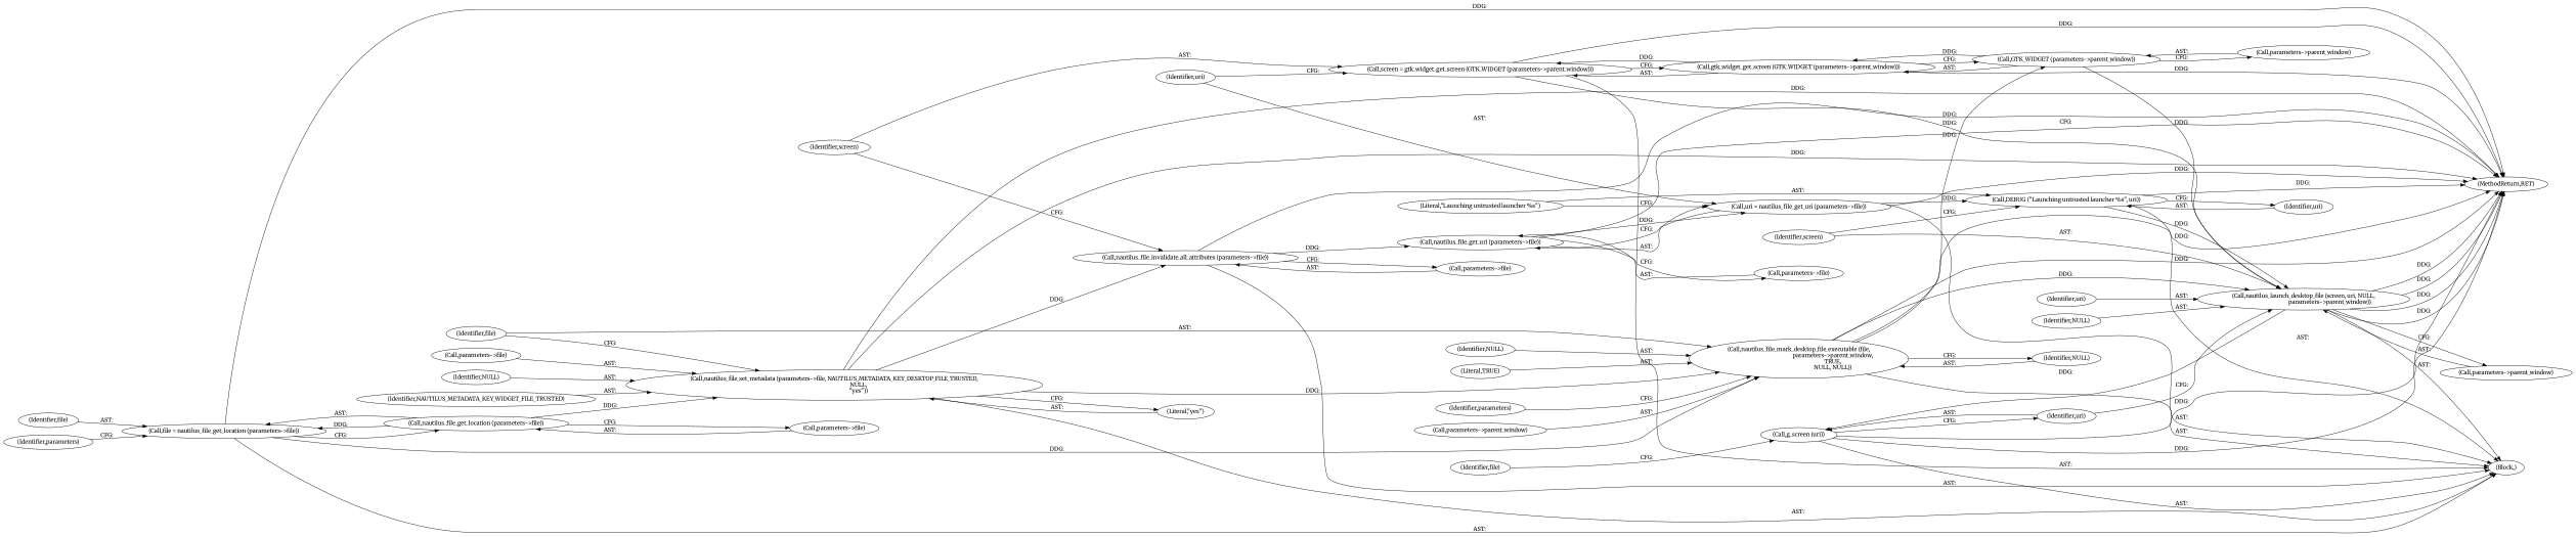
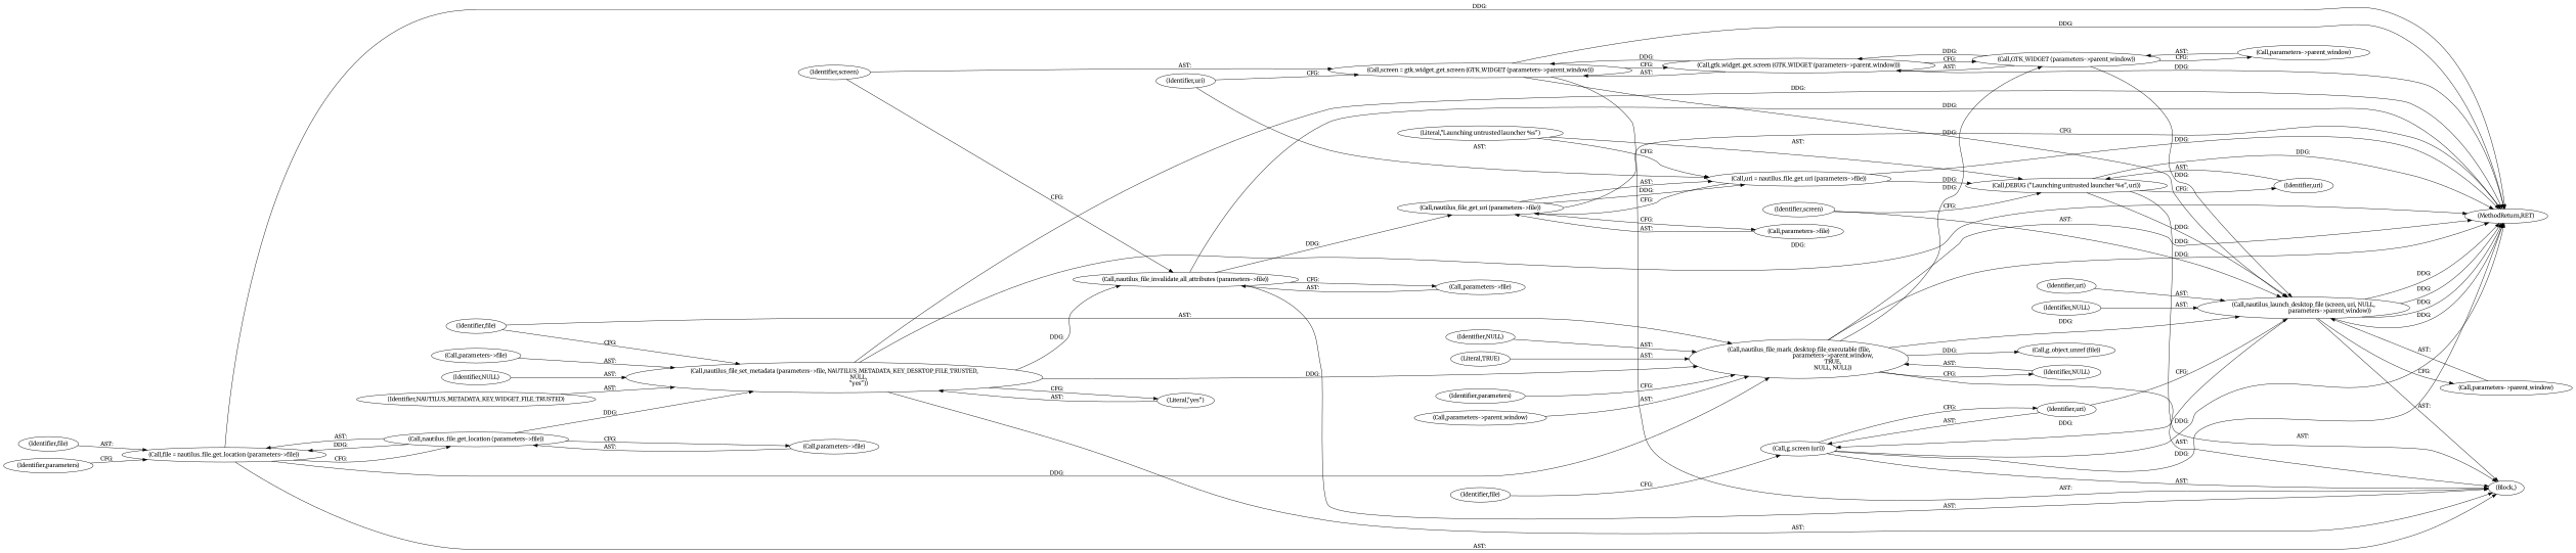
  digraph {
    fontname=Merriweather
    rankdir=LR
    node [fontname=Merriweather]
    edge [fontname=Merriweather]
    n1 [label="(Call,g_screen (uri))"]
    n2 [label="(Identifier,uri)"]
    n3 [label="(MethodReturn,RET)"]
    n4 [label="(Block,)"]
    n5 [label="(Call,nautilus_launch_desktop_file (screen, uri, NULL,\n                                           parameters->parent_window))"]
    n6 [label="(Call,parameters->parent_window)"]
    n7 [label="(Call,screen = gtk_widget_get_screen (GTK_WIDGET (parameters->parent_window)))"]
    n8 [label="(Call,gtk_widget_get_screen (GTK_WIDGET (parameters->parent_window)))"]
    n9 [label="(Call,GTK_WIDGET (parameters->parent_window))"]
    n10 [label="(Call,parameters->parent_window)"]
    n11 [label="(Call,nautilus_file_mark_desktop_file_executable (file,\n                                                        parameters->parent_window,\n                                                        TRUE,\n                                                        NULL, NULL))"]
+   n12 [label="(Call,g_object_unref (file))"]
    n13 [label="(Identifier,NULL)"]
    n14 [label="(Call,file = nautilus_file_get_location (parameters->file))"]
    n15 [label="(Call,nautilus_file_get_location (parameters->file))"]
    n16 [label="(Call,nautilus_file_set_metadata (parameters->file, NAUTILUS_METADATA_KEY_DESKTOP_FILE_TRUSTED,\n                                        NULL,\n                                        \"yes\"))"]
    n17 [label="(Call,parameters->file)"]
    n18 [label="(Call,nautilus_file_invalidate_all_attributes (parameters->file))"]
    n19 [label="(Literal,\"yes\")"]
    n20 [label="(Call,nautilus_file_get_uri (parameters->file))"]
    n21 [label="(Call,parameters->file)"]
    n22 [label="(Call,DEBUG (\"Launching untrusted launcher %s\", uri))"]
    n23 [label="(Identifier,uri)"]
    n24 [label="(Call,uri = nautilus_file_get_uri (parameters->file))"]
    n25 [label="(Call,parameters->file)"]
    n26 [label="(Identifier,parameters)"]
    n27 [label="(Identifier,NAUTILUS_METADATA_KEY_WIDGET_FILE_TRUSTED)"]
    n28 [label="(Identifier,NULL)"]
    n29 [label="(Identifier,screen)"]
    n30 [label="(Call,parameters->parent_window)"]
    n31 [label="(Identifier,file)"]
    n32 [label="(Identifier,uri)"]
    n33 [label="(Identifier,screen)"]
    n34 [label="(Literal,\"Launching untrusted launcher %s\")"]
    n35 [label="(Identifier,file)"]
    n36 [label="(Call,parameters->file)"]
    n37 [label="(Identifier,NULL)"]
    n38 [label="(Literal,TRUE)"]
    n39 [label="(Identifier,NULL)"]
    n40 [label="(Identifier,uri)"]
    n41 [label="(Identifier,file)"]
    n42 [label="(Identifier,parameters)"]
    n1 -> n2 [label="CFG: "]
    n1 -> n3 [label="DDG: "]
    n1 -> n3 [label="DDG: "]
    n1 -> n4 [label="AST: "]
    n2 -> n1 [label="AST: "]
    n2 -> n5 [label="CFG: "]
    n5 -> n1 [label="DDG: "]
    n5 -> n3 [label="DDG: "]
    n5 -> n3 [label="DDG: "]
    n5 -> n3 [label="DDG: "]
    n5 -> n3 [label="DDG: "]
    n5 -> n4 [label="AST: "]
    n5 -> n6 [label="CFG: "]
    n6 -> n5 [label="AST: "]
    n7 -> n3 [label="DDG: "]
    n7 -> n4 [label="AST: "]
    n7 -> n5 [label="DDG: "]
    n7 -> n8 [label="CFG: "]
    n8 -> n3 [label="DDG: "]
    n8 -> n7 [label="AST: "]
    n8 -> n7 [label="DDG: "]
    n8 -> n9 [label="CFG: "]
    n9 -> n5 [label="DDG: "]
    n9 -> n8 [label="AST: "]
    n9 -> n8 [label="DDG: "]
    n9 -> n10 [label="CFG: "]
    n10 -> n9 [label="AST: "]
    n11 -> n3 [label="DDG: "]
    n11 -> n3 [label="DDG: "]
    n11 -> n4 [label="AST: "]
    n11 -> n5 [label="DDG: "]
    n11 -> n9 [label="DDG: "]
+   n11 -> n12 [label="DDG: "]
    n11 -> n13 [label="CFG: "]
    n13 -> n11 [label="AST: "]
    n14 -> n3 [label="DDG: "]
    n14 -> n4 [label="AST: "]
    n14 -> n11 [label="DDG: "]
    n14 -> n15 [label="CFG: "]
    n15 -> n14 [label="AST: "]
    n15 -> n14 [label="DDG: "]
    n15 -> n16 [label="DDG: "]
    n15 -> n17 [label="CFG: "]
    n16 -> n3 [label="DDG: "]
    n16 -> n3 [label="DDG: "]
    n16 -> n4 [label="AST: "]
    n16 -> n11 [label="DDG: "]
    n16 -> n18 [label="DDG: "]
    n16 -> n19 [label="CFG: "]
    n17 -> n15 [label="AST: "]
    n18 -> n3 [label="DDG: "]
    n18 -> n4 [label="AST: "]
    n18 -> n20 [label="DDG: "]
    n18 -> n21 [label="CFG: "]
    n19 -> n16 [label="AST: "]
    n20 -> n3 [label="CFG: "]
    n20 -> n24 [label="AST: "]
    n20 -> n24 [label="DDG: "]
    n20 -> n25 [label="CFG: "]
    n21 -> n18 [label="AST: "]
    n22 -> n3 [label="DDG: "]
    n22 -> n4 [label="AST: "]
    n22 -> n5 [label="DDG: "]
    n22 -> n23 [label="CFG: "]
    n23 -> n22 [label="AST: "]
    n24 -> n3 [label="DDG: "]
-   n24 -> n4 [label="AST: "]
    n24 -> n20 [label="CFG: "]
    n24 -> n22 [label="DDG: "]
    n25 -> n20 [label="AST: "]
    n26 -> n11 [label="CFG: "]
    n27 -> n16 [label="AST: "]
    n28 -> n5 [label="AST: "]
    n29 -> n5 [label="AST: "]
    n29 -> n22 [label="CFG: "]
    n30 -> n11 [label="AST: "]
    n31 -> n1 [label="CFG: "]
    n32 -> n7 [label="CFG: "]
    n32 -> n24 [label="AST: "]
    n33 -> n7 [label="AST: "]
    n33 -> n18 [label="CFG: "]
    n34 -> n22 [label="AST: "]
    n34 -> n24 [label="CFG: "]
    n35 -> n11 [label="AST: "]
    n35 -> n16 [label="CFG: "]
    n36 -> n16 [label="AST: "]
    n37 -> n11 [label="AST: "]
    n38 -> n11 [label="AST: "]
    n39 -> n16 [label="AST: "]
    n40 -> n5 [label="AST: "]
    n41 -> n14 [label="AST: "]
    n42 -> n14 [label="CFG: "]
  }
